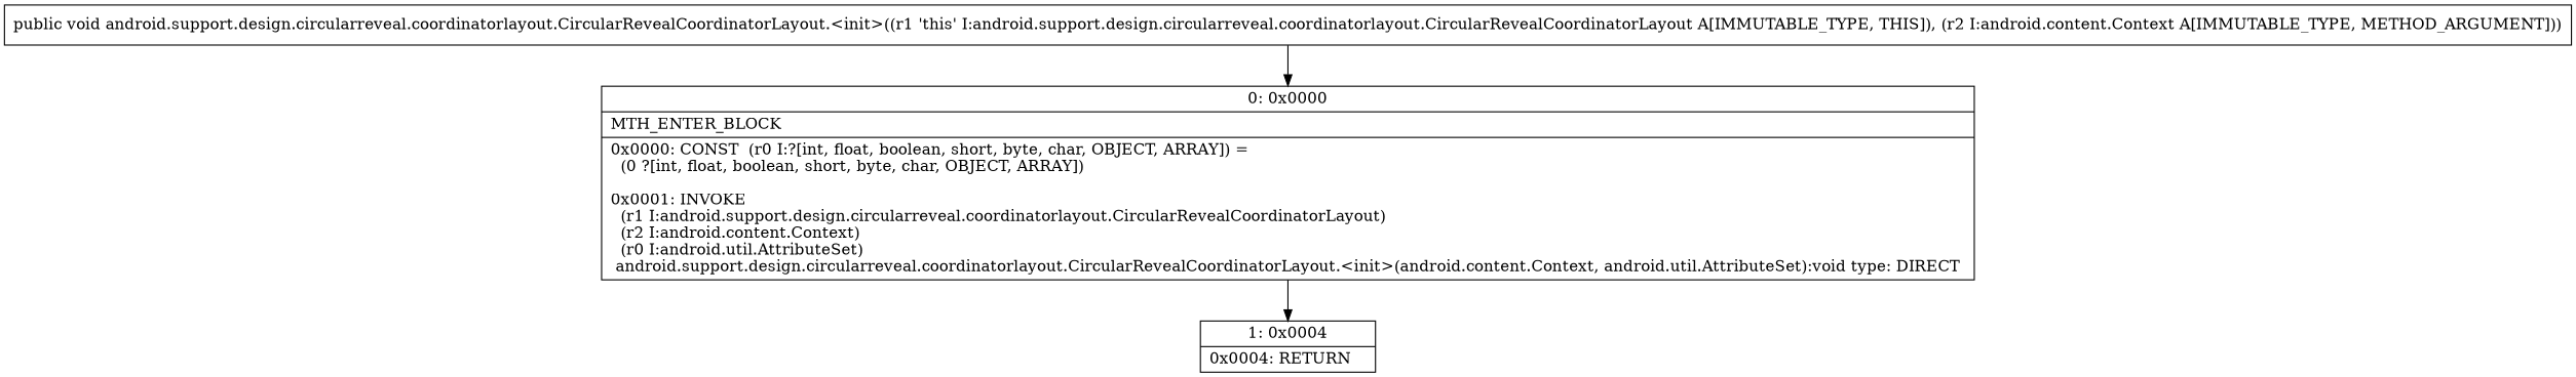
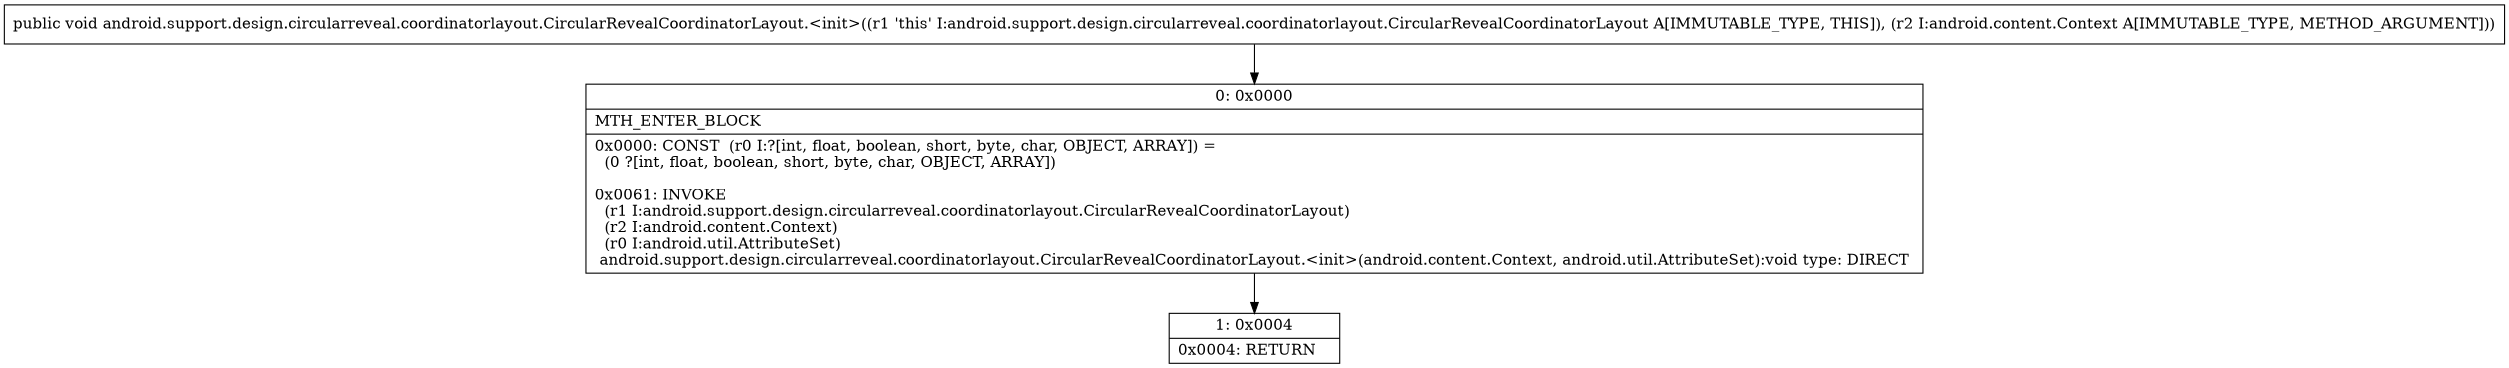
  digraph {
    node [shape=record]
-   n1 [label="{0\:\ 0x0000|MTH_ENTER_BLOCK\l|0x0000: CONST  (r0 I:?[int, float, boolean, short, byte, char, OBJECT, ARRAY]) = \l  (0 ?[int, float, boolean, short, byte, char, OBJECT, ARRAY])\l \l0x0001: INVOKE  \l  (r1 I:android.support.design.circularreveal.coordinatorlayout.CircularRevealCoordinatorLayout)\l  (r2 I:android.content.Context)\l  (r0 I:android.util.AttributeSet)\l android.support.design.circularreveal.coordinatorlayout.CircularRevealCoordinatorLayout.\<init\>(android.content.Context, android.util.AttributeSet):void type: DIRECT \l}"]
+   n1 [label="{0\:\ 0x0000|MTH_ENTER_BLOCK\l|0x0000: CONST  (r0 I:?[int, float, boolean, short, byte, char, OBJECT, ARRAY]) = \l  (0 ?[int, float, boolean, short, byte, char, OBJECT, ARRAY])\l \l0x0061: INVOKE  \l  (r1 I:android.support.design.circularreveal.coordinatorlayout.CircularRevealCoordinatorLayout)\l  (r2 I:android.content.Context)\l  (r0 I:android.util.AttributeSet)\l android.support.design.circularreveal.coordinatorlayout.CircularRevealCoordinatorLayout.\<init\>(android.content.Context, android.util.AttributeSet):void type: DIRECT \l}"]
    n2 [label="{1\:\ 0x0004|0x0004: RETURN   \l}"]
    n3 [label="{public void android.support.design.circularreveal.coordinatorlayout.CircularRevealCoordinatorLayout.\<init\>((r1 'this' I:android.support.design.circularreveal.coordinatorlayout.CircularRevealCoordinatorLayout A[IMMUTABLE_TYPE, THIS]), (r2 I:android.content.Context A[IMMUTABLE_TYPE, METHOD_ARGUMENT])) }"]
    n1 -> n2
    n3 -> n1
  }
